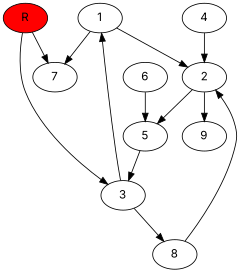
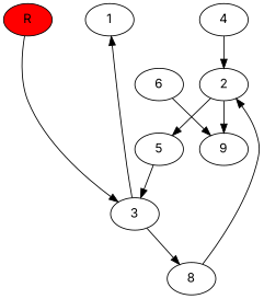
  digraph {
    fontname=Inter
    node [fontname=Inter]
    edge [fontname=Inter]
    1
    2
-   7
    5
    9
    3
    8
    4
    6
    R [fillcolor="#ff0000" style=filled]
-   1 -> 2
-   1 -> 7
    2 -> 5
    2 -> 9
    5 -> 3
    3 -> 1
    3 -> 8
    8 -> 2
    4 -> 2
-   6 -> 5
-   R -> 7
+   6 -> 9
    R -> 3
  }
